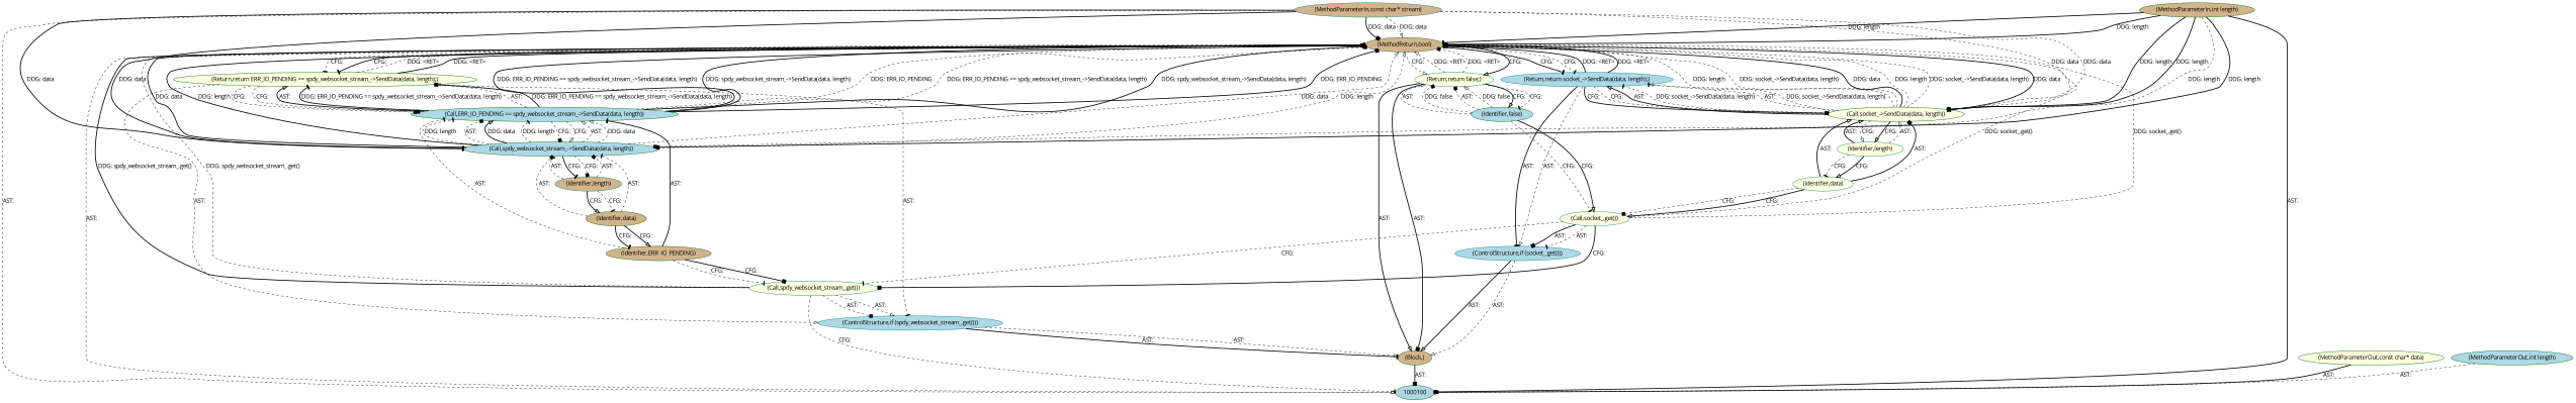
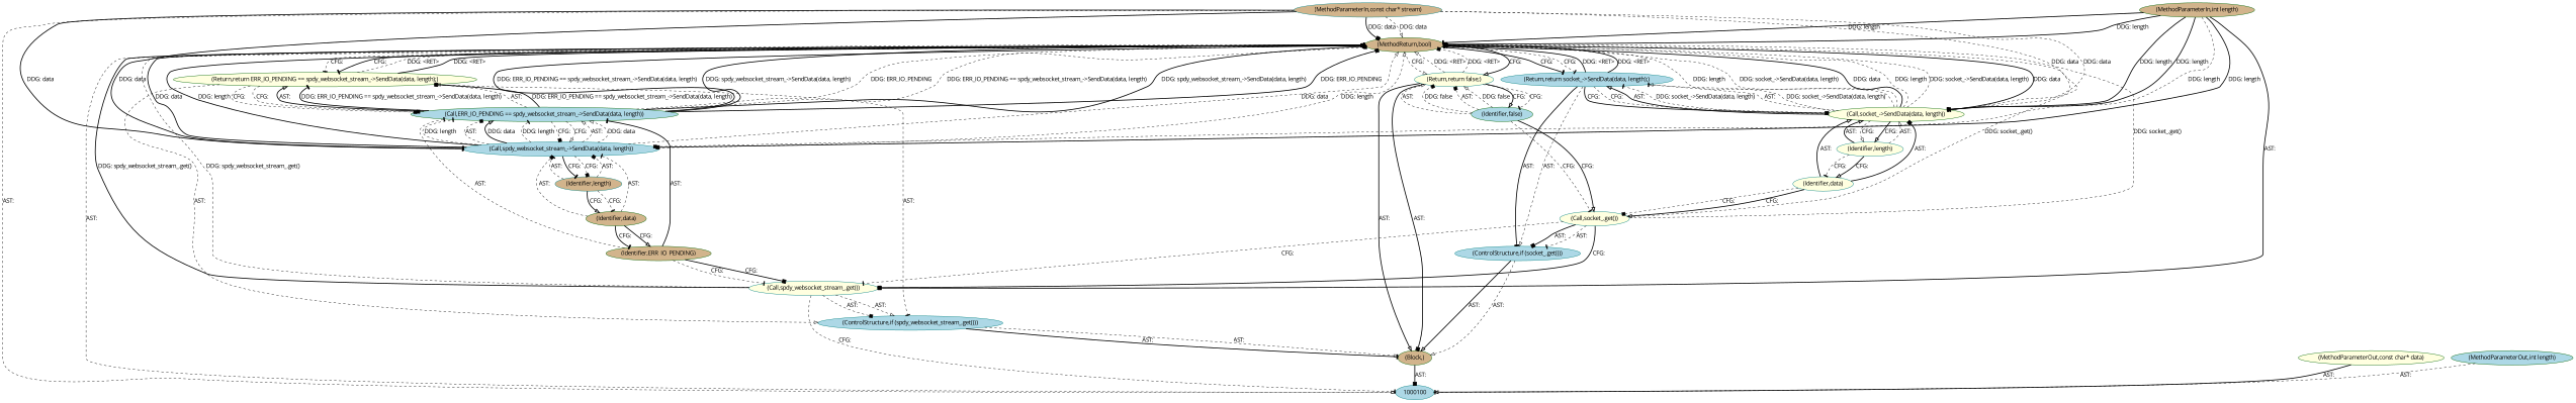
  digraph {
    fontname="Open Sans"
    node [color=darkgreen fillcolor=lightyellow fontname="Open Sans" style=filled]
    edge [arrowhead=onormal fontname="Open Sans" style=dashed]
    n1 [fillcolor=tan label="(MethodReturn,bool)"]
    n2 [label="(Return,return ERR_IO_PENDING == spdy_websocket_stream_->SendData(data, length);)"]
    n3 [color=teal fillcolor=lightblue label="(Return,return socket_->SendData(data, length);)"]
    n4 [color=teal label="(Return,return false;)"]
-   1000100 [fillcolor=lightblue]
+   1000100 [color=teal fillcolor=lightblue]
    n6 [color=teal fillcolor=lightblue label="(ControlStructure,if (spdy_websocket_stream_.get()))"]
    n7 [fillcolor=lightblue label="(Call,ERR_IO_PENDING == spdy_websocket_stream_->SendData(data, length))"]
    n8 [label="(Call,socket_->SendData(data, length))"]
    n9 [color=teal fillcolor=lightblue label="(ControlStructure,if (socket_.get()))"]
    n10 [fillcolor=tan label="(Block,)"]
    n11 [fillcolor=lightblue label="(Identifier,false)"]
    n12 [color=teal fillcolor=tan label="(MethodParameterIn,const char* stream)"]
-   n13 [fillcolor=lightblue label="(Call,spdy_websocket_stream_->SendData(data, length))"]
+   n13 [color=teal fillcolor=lightblue label="(Call,spdy_websocket_stream_->SendData(data, length))"]
    n14 [color=teal fillcolor=tan label="(Identifier,length)"]
    n15 [color=teal label="(Identifier,length)"]
    n16 [label="(MethodParameterOut,const char* data)"]
    n17 [fillcolor=tan label="(MethodParameterIn,int length)"]
    n18 [fillcolor=lightblue label="(MethodParameterOut,int length)"]
    n19 [color=teal label="(Call,spdy_websocket_stream_.get())"]
    n20 [fillcolor=tan label="(Identifier,ERR_IO_PENDING)"]
    n21 [fillcolor=tan label="(Identifier,data)"]
    n22 [color=teal label="(Call,socket_.get())"]
    n23 [color=teal label="(Identifier,data)"]
    n1 -> n2 [arrowhead=tee label="CFG: "]
    n1 -> n2 [arrowhead=tee label="CFG: " style=bold]
    n1 -> n3 [arrowhead=tee label="CFG: " style=bold]
    n1 -> n3 [arrowhead=tee label="CFG: "]
    n1 -> n4 [label="CFG: " style=bold]
    n1 -> n4 [label="CFG: "]
    n1 -> 1000100 [label="AST: "]
    n2 -> n1 [arrowhead=tee label="DDG: <RET>"]
    n2 -> n1 [arrowhead=tee label="DDG: <RET>" style=bold]
    n2 -> n6 [arrowhead=tee label="AST: "]
    n2 -> n6 [label="AST: "]
    n2 -> n7 [arrowhead=box label="CFG: "]
    n2 -> n7 [arrowhead=box label="CFG: "]
    n3 -> n1 [label="DDG: <RET>" style=bold]
    n3 -> n1 [arrowhead=box label="DDG: <RET>" style=bold]
    n3 -> n8 [arrowhead=box label="CFG: " style=bold]
    n3 -> n8 [label="CFG: "]
    n3 -> n9 [arrowhead=tee label="AST: " style=bold]
    n3 -> n9 [label="AST: "]
    n4 -> n1 [label="DDG: <RET>"]
    n4 -> n1 [arrowhead=box label="DDG: <RET>"]
    n4 -> n10 [label="AST: " style=bold]
    n4 -> n10 [arrowhead=box label="AST: " style=bold]
    n4 -> n11 [label="CFG: " style=bold]
    n4 -> n11 [arrowhead=tee label="CFG: "]
    n6 -> n10 [arrowhead=tee label="AST: " style=bold]
    n6 -> n10 [label="AST: "]
    n7 -> n1 [arrowhead=tee label="DDG: ERR_IO_PENDING"]
    n7 -> n1 [arrowhead=box label="DDG: ERR_IO_PENDING == spdy_websocket_stream_->SendData(data, length)"]
    n7 -> n1 [arrowhead=box label="DDG: spdy_websocket_stream_->SendData(data, length)" style=bold]
    n7 -> n1 [arrowhead=box label="DDG: ERR_IO_PENDING" style=bold]
    n7 -> n1 [arrowhead=tee label="DDG: ERR_IO_PENDING == spdy_websocket_stream_->SendData(data, length)" style=bold]
    n7 -> n1 [arrowhead=box label="DDG: spdy_websocket_stream_->SendData(data, length)" style=bold]
    n7 -> n2 [label="AST: " style=bold]
    n7 -> n2 [arrowhead=tee label="DDG: ERR_IO_PENDING == spdy_websocket_stream_->SendData(data, length)" style=bold]
    n7 -> n2 [label="AST: "]
    n7 -> n2 [arrowhead=box label="DDG: ERR_IO_PENDING == spdy_websocket_stream_->SendData(data, length)" style=bold]
    n7 -> n13 [arrowhead=box label="CFG: "]
    n7 -> n13 [label="CFG: "]
    n8 -> n1 [label="DDG: length"]
    n8 -> n1 [arrowhead=tee label="DDG: socket_->SendData(data, length)"]
    n8 -> n1 [arrowhead=tee label="DDG: data" style=bold]
    n8 -> n1 [label="DDG: length"]
    n8 -> n1 [arrowhead=box label="DDG: socket_->SendData(data, length)"]
    n8 -> n1 [arrowhead=tee label="DDG: data" style=bold]
    n8 -> n3 [label="AST: " style=bold]
    n8 -> n3 [arrowhead=tee label="DDG: socket_->SendData(data, length)"]
    n8 -> n3 [arrowhead=tee label="AST: "]
    n8 -> n3 [label="DDG: socket_->SendData(data, length)"]
    n8 -> n15 [label="CFG: "]
    n8 -> n15 [label="CFG: " style=bold]
    n9 -> n10 [label="AST: "]
    n9 -> n10 [label="AST: " style=bold]
    n10 -> 1000100 [arrowhead=box label="AST: " style=bold]
    n11 -> n4 [label="AST: "]
    n11 -> n4 [arrowhead=box label="DDG: false"]
    n11 -> n4 [arrowhead=box label="AST: "]
    n11 -> n4 [label="DDG: false"]
    n11 -> n22 [arrowhead=tee label="CFG: "]
    n11 -> n22 [label="CFG: " style=bold]
    n12 -> n1 [arrowhead=box label="DDG: data" style=bold]
    n12 -> n1 [label="DDG: data"]
    n12 -> 1000100 [label="AST: "]
    n12 -> n8 [arrowhead=tee label="DDG: data"]
    n12 -> n8 [arrowhead=tee label="DDG: data"]
    n12 -> n13 [arrowhead=tee label="DDG: data" style=bold]
    n12 -> n13 [arrowhead=tee label="DDG: data" style=bold]
    n13 -> n1 [label="DDG: data"]
    n13 -> n1 [label="DDG: length"]
    n13 -> n1 [arrowhead=tee label="DDG: data" style=bold]
    n13 -> n1 [label="DDG: length" style=bold]
    n13 -> n7 [label="AST: "]
    n13 -> n7 [label="DDG: data"]
    n13 -> n7 [arrowhead=tee label="DDG: length"]
    n13 -> n7 [arrowhead=box label="AST: "]
    n13 -> n7 [label="DDG: data" style=bold]
    n13 -> n7 [arrowhead=tee label="DDG: length"]
    n13 -> n14 [arrowhead=tee label="CFG: " style=bold]
    n13 -> n14 [arrowhead=box label="CFG: "]
    n14 -> n13 [arrowhead=box label="AST: "]
    n14 -> n13 [arrowhead=tee label="AST: "]
    n14 -> n21 [arrowhead=tee label="CFG: "]
    n14 -> n21 [label="CFG: " style=bold]
    n15 -> n8 [label="AST: "]
    n15 -> n8 [label="AST: " style=bold]
    n15 -> n23 [label="CFG: " style=bold]
    n15 -> n23 [arrowhead=tee label="CFG: "]
    n16 -> 1000100 [label="AST: " style=bold]
    n17 -> n1 [arrowhead=box label="DDG: length" style=bold]
    n17 -> n1 [arrowhead=tee label="DDG: length" style=bold]
-   n17 -> 1000100 [arrowhead=box label="AST: " style=bold]
+   n17 -> n19 [arrowhead=box label="AST: " style=bold]
    n17 -> n8 [arrowhead=box label="DDG: length" style=bold]
    n17 -> n8 [arrowhead=tee label="DDG: length" style=bold]
    n17 -> n13 [arrowhead=box label="DDG: length"]
    n17 -> n13 [arrowhead=box label="DDG: length" style=bold]
    n18 -> 1000100 [arrowhead=tee label="AST: "]
    n19 -> n1 [label="DDG: spdy_websocket_stream_.get()" style=bold]
    n19 -> n1 [arrowhead=tee label="DDG: spdy_websocket_stream_.get()"]
    n19 -> 1000100 [arrowhead=tee label="CFG: "]
    n19 -> n6 [arrowhead=box label="AST: "]
    n19 -> n6 [label="AST: "]
    n20 -> n7 [arrowhead=tee label="AST: "]
    n20 -> n7 [arrowhead=tee label="AST: " style=bold]
    n20 -> n19 [arrowhead=box label="CFG: " style=bold]
    n20 -> n19 [arrowhead=tee label="CFG: "]
    n21 -> n13 [arrowhead=tee label="AST: "]
    n21 -> n13 [arrowhead=box label="AST: "]
    n21 -> n20 [label="CFG: " style=bold]
    n21 -> n20 [arrowhead=tee label="CFG: " style=bold]
    n22 -> n1 [arrowhead=box label="DDG: socket_.get()"]
    n22 -> n1 [label="DDG: socket_.get()"]
    n22 -> n9 [arrowhead=box label="AST: " style=bold]
    n22 -> n9 [arrowhead=tee label="AST: "]
    n22 -> n19 [arrowhead=tee label="CFG: "]
    n22 -> n19 [arrowhead=box label="CFG: " style=bold]
    n23 -> n8 [arrowhead=box label="AST: " style=bold]
    n23 -> n8 [label="AST: " style=bold]
    n23 -> n22 [arrowhead=box label="CFG: "]
    n23 -> n22 [label="CFG: " style=bold]
  }
